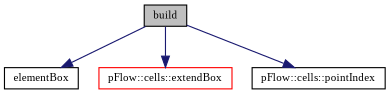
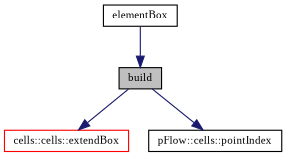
  digraph {
    fontname="Liberation Serif"
    rankdir=TB
    node [color=black fillcolor=white fontname="Liberation Serif" fontsize=10 shape=record style=filled]
    edge [color=midnightblue fontname="Liberation Serif" fontsize=10 labelfontname=Helvetica labelfontsize=10 style=solid]
    n1 [fillcolor=grey75 fontcolor=black height=0.2 label=build width=0.4]
    n2 [height=0.2 label=elementBox width=0.4]
-   n3 [color=red height=0.2 label="pFlow::cells::extendBox" width=0.4]
+   n3 [color=red height=0.2 label="cells::cells::extendBox" width=0.4]
    n4 [height=0.2 label="pFlow::cells::pointIndex" width=0.4]
-   n1 -> n2
+   n2 -> n1
    n1 -> n3
    n1 -> n4
  }
